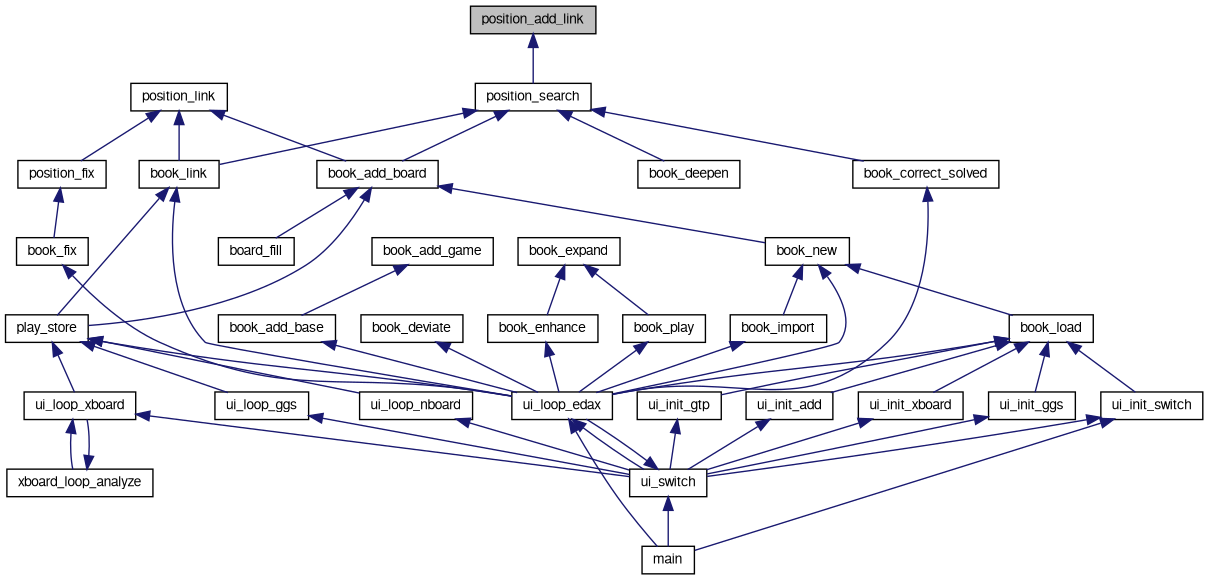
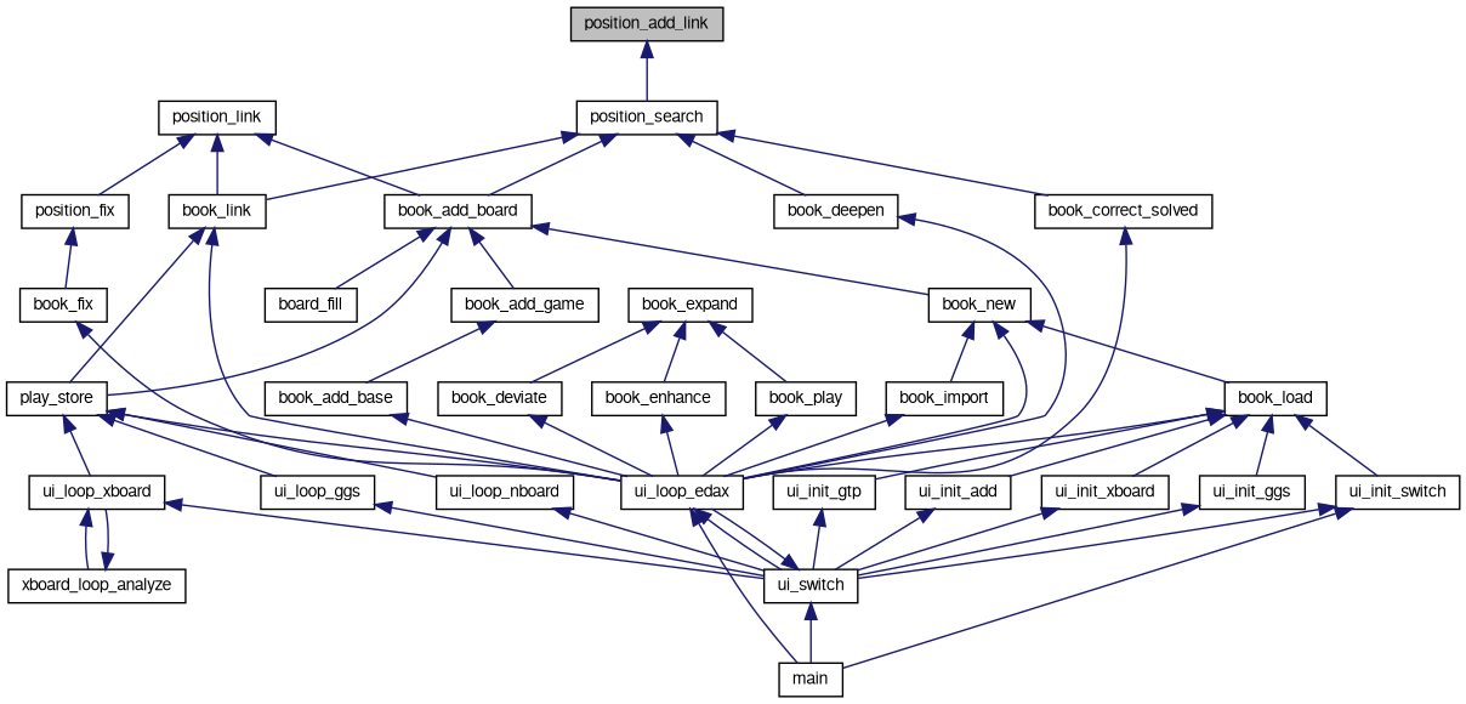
  digraph {
    rankdir=TB
    node [color=black fontname=FreeSans fontsize=10 shape=record]
    edge [color=midnightblue dir=back fontname=FreeSans fontsize=10 labelfontname=FreeSans labelfontsize=10 style=solid]
    n1 [fillcolor=grey75 fontcolor=black height=0.2 label=position_add_link style=filled width=0.4]
    n2 [height=0.2 label=position_search width=0.4]
    n3 [height=0.2 label=position_link width=0.4]
    n4 [height=0.2 label=book_add_board width=0.4]
    n5 [height=0.2 label=book_link width=0.4]
    n6 [height=0.2 label=position_fix width=0.4]
    n7 [height=0.2 label=book_correct_solved width=0.4]
    n8 [height=0.2 label=book_deepen width=0.4]
    n9 [height=0.2 label=board_fill width=0.4]
    n10 [height=0.2 label=book_add_game width=0.4]
    n11 [height=0.2 label=book_new width=0.4]
    n12 [height=0.2 label=play_store width=0.4]
    n13 [height=0.2 label=ui_loop_edax width=0.4]
    n14 [height=0.2 label=book_fix width=0.4]
    n15 [height=0.2 label=book_add_base width=0.4]
    n16 [height=0.2 label=book_import width=0.4]
    n17 [height=0.2 label=book_load width=0.4]
    n18 [height=0.2 label=ui_loop_ggs width=0.4]
    n19 [height=0.2 label=ui_loop_nboard width=0.4]
    n20 [height=0.2 label=ui_loop_xboard width=0.4]
    n21 [height=0.2 label=main width=0.4]
    n22 [height=0.2 label=ui_switch width=0.4]
    n23 [height=0.2 label=ui_init_switch width=0.4]
    n24 [height=0.2 label=ui_init_ggs width=0.4]
    n25 [height=0.2 label=ui_init_gtp width=0.4]
    n26 [height=0.2 label=ui_init_add width=0.4]
    n27 [height=0.2 label=ui_init_xboard width=0.4]
    n28 [height=0.2 label=xboard_loop_analyze width=0.4]
    n29 [height=0.2 label=book_expand width=0.4]
    n30 [height=0.2 label=book_deviate width=0.4]
    n31 [height=0.2 label=book_enhance width=0.4]
    n32 [height=0.2 label=book_play width=0.4]
    n1 -> n2
    n2 -> n4
    n2 -> n5
    n2 -> n7
    n2 -> n8
    n3 -> n4
    n3 -> n5
    n3 -> n6
    n4 -> n9
+   n4 -> n10
    n4 -> n11
    n4 -> n12
    n5 -> n12
    n5 -> n13
    n6 -> n14
    n7 -> n13
+   n8 -> n13
    n10 -> n15
    n11 -> n13
    n11 -> n16
    n11 -> n17
    n12 -> n13
    n12 -> n18
    n12 -> n19
    n12 -> n20
    n13 -> n21
    n13 -> n22
    n14 -> n13
    n15 -> n13
    n16 -> n13
    n17 -> n13
    n17 -> n23
    n17 -> n24
    n17 -> n25
    n17 -> n26
    n17 -> n27
    n18 -> n22
    n19 -> n22
    n20 -> n22
    n20 -> n28
    n22 -> n13
    n22 -> n21
    n23 -> n21
    n23 -> n22
    n24 -> n22
    n25 -> n22
    n26 -> n22
    n27 -> n22
    n28 -> n20
+   n29 -> n30
    n29 -> n31
    n29 -> n32
    n30 -> n13
    n31 -> n13
    n32 -> n13
  }
